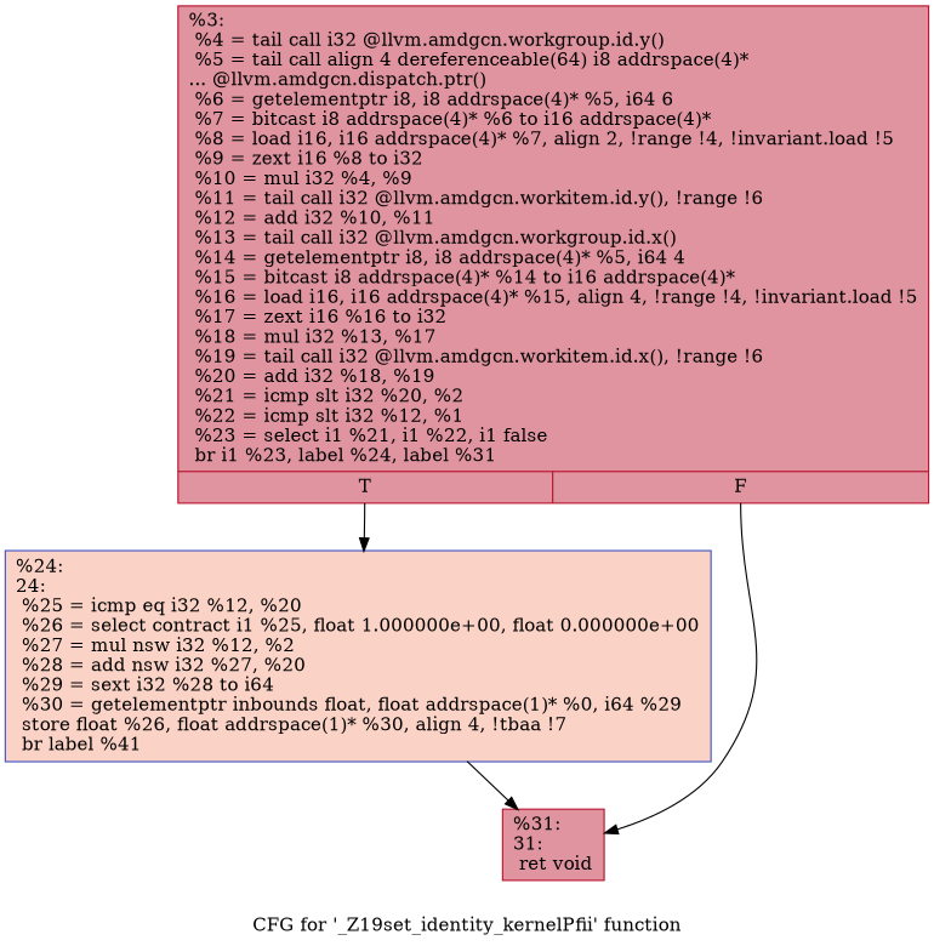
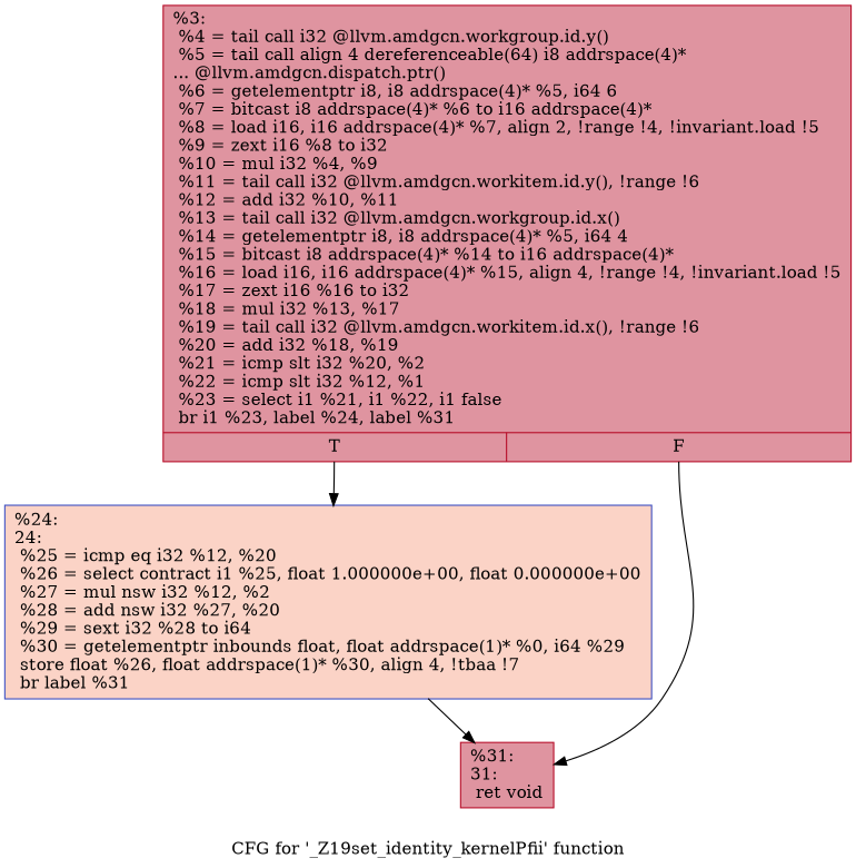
  digraph {
    label="CFG for '_Z19set_identity_kernelPfii' function"
    node [color="#b70d28ff" fillcolor="#b70d2870" shape=record style=filled]
    n1 [label="{%3:\l  %4 = tail call i32 @llvm.amdgcn.workgroup.id.y()\l  %5 = tail call align 4 dereferenceable(64) i8 addrspace(4)*\l... @llvm.amdgcn.dispatch.ptr()\l  %6 = getelementptr i8, i8 addrspace(4)* %5, i64 6\l  %7 = bitcast i8 addrspace(4)* %6 to i16 addrspace(4)*\l  %8 = load i16, i16 addrspace(4)* %7, align 2, !range !4, !invariant.load !5\l  %9 = zext i16 %8 to i32\l  %10 = mul i32 %4, %9\l  %11 = tail call i32 @llvm.amdgcn.workitem.id.y(), !range !6\l  %12 = add i32 %10, %11\l  %13 = tail call i32 @llvm.amdgcn.workgroup.id.x()\l  %14 = getelementptr i8, i8 addrspace(4)* %5, i64 4\l  %15 = bitcast i8 addrspace(4)* %14 to i16 addrspace(4)*\l  %16 = load i16, i16 addrspace(4)* %15, align 4, !range !4, !invariant.load !5\l  %17 = zext i16 %16 to i32\l  %18 = mul i32 %13, %17\l  %19 = tail call i32 @llvm.amdgcn.workitem.id.x(), !range !6\l  %20 = add i32 %18, %19\l  %21 = icmp slt i32 %20, %2\l  %22 = icmp slt i32 %12, %1\l  %23 = select i1 %21, i1 %22, i1 false\l  br i1 %23, label %24, label %31\l|{<s0>T|<s1>F}}"]
-   n2 [color="#3d50c3ff" fillcolor="#f59c7d70" label="{%24:\l24:                                               \l  %25 = icmp eq i32 %12, %20\l  %26 = select contract i1 %25, float 1.000000e+00, float 0.000000e+00\l  %27 = mul nsw i32 %12, %2\l  %28 = add nsw i32 %27, %20\l  %29 = sext i32 %28 to i64\l  %30 = getelementptr inbounds float, float addrspace(1)* %0, i64 %29\l  store float %26, float addrspace(1)* %30, align 4, !tbaa !7\l  br label %41\l}"]
+   n2 [color="#3d50c3ff" fillcolor="#f59c7d70" label="{%24:\l24:                                               \l  %25 = icmp eq i32 %12, %20\l  %26 = select contract i1 %25, float 1.000000e+00, float 0.000000e+00\l  %27 = mul nsw i32 %12, %2\l  %28 = add nsw i32 %27, %20\l  %29 = sext i32 %28 to i64\l  %30 = getelementptr inbounds float, float addrspace(1)* %0, i64 %29\l  store float %26, float addrspace(1)* %30, align 4, !tbaa !7\l  br label %31\l}"]
    n3 [label="{%31:\l31:                                               \l  ret void\l}"]
    n1 -> n2 [tailport=s0]
    n1 -> n3 [tailport=s1]
    n2 -> n3
  }
